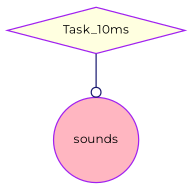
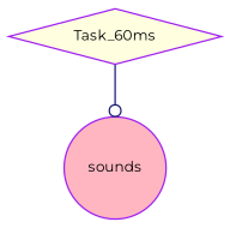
  digraph {
    rankdir=TB
    fontname=Montserrat
    node [color=purple fontname=Montserrat fontsize=10 style=filled]
-   n1 [fillcolor=lightyellow fontcolor=black height=0.2 label=Task_10ms shape=diamond width=0.4]
+   n1 [fillcolor=lightyellow fontcolor=black height=0.2 label=Task_60ms shape=diamond width=0.4]
    n2 [fillcolor=lightpink height=0.2 label=sounds shape=circle width=0.4]
    n1 -> n2 [color=midnightblue fontname=Montserrat fontsize=10 labelfontname=Helvetica labelfontsize=10 style=solid arrowhead=odot]
  }
